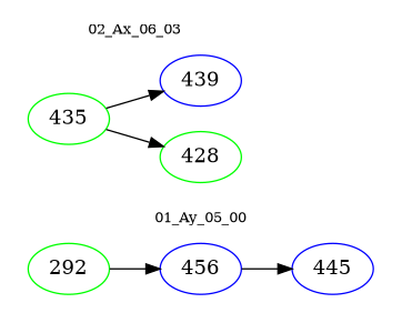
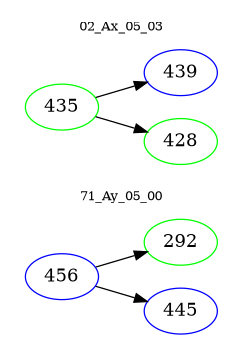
  digraph {
    rankdir=LR
    node [color=blue]
    edge [color=black]
    n1 [label=456]
    n2 [label=445]
    n3 [color=green label=292]
    n4 [color=green label=435]
    n5 [color=green label=428]
    n6 [label=439]
    subgraph cluster_1 {
      color=white
      fontsize=10
-     label="01_Ay_05_00"
+     label="71_Ay_05_00"
      n1
      n2
      n3
    }
    subgraph cluster_2 {
      color=white
      fontsize=10
-     label="02_Ax_06_03"
+     label="02_Ax_05_03"
      n4
      n5
      n6
    }
    n1 -> n2
-   n3 -> n1
+   n1 -> n3
    n4 -> n5
    n4 -> n6
  }
